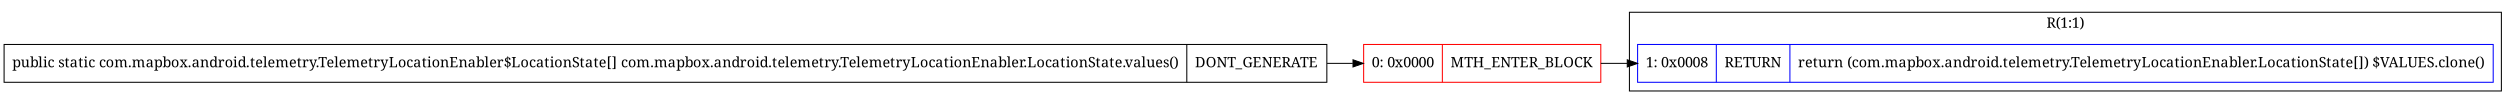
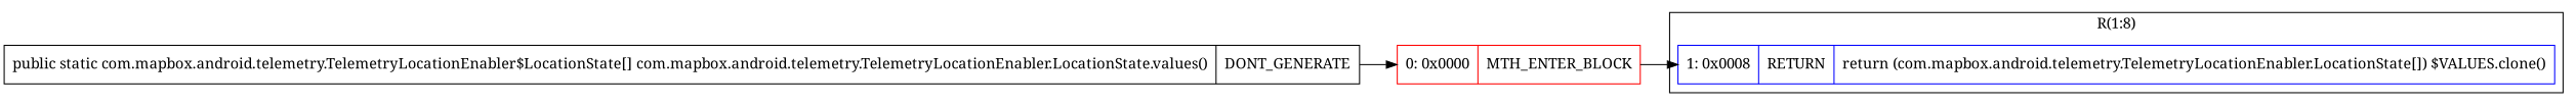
  digraph {
    rankdir=LR
    fontname="Noto Serif"
    node [shape=record fontname="Noto Serif"]
    edge [fontname="Noto Serif"]
    n1 [color=blue label="{1\:\ 0x0008|RETURN\l|return (com.mapbox.android.telemetry.TelemetryLocationEnabler.LocationState[]) $VALUES.clone()\l}"]
    n2 [color=red label="{0\:\ 0x0000|MTH_ENTER_BLOCK\l}"]
    n3 [label="{public static com.mapbox.android.telemetry.TelemetryLocationEnabler$LocationState[] com.mapbox.android.telemetry.TelemetryLocationEnabler.LocationState.values()  | DONT_GENERATE\l}"]
    subgraph cluster_1 {
-     label="R(1:1)"
+     label="R(1:8)"
      n1
    }
    n2 -> n1
    n3 -> n2
  }
